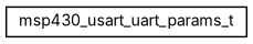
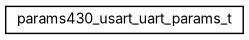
  digraph {
    rankdir=TB
    fontname=Inter
-   n1 [color=black fillcolor=white fontname=Inter fontsize=10 height=0.2 label=msp430_usart_uart_params_t shape=record style=filled width=0.4]
+   n1 [color=black fillcolor=white fontname=Inter fontsize=10 height=0.2 label=params430_usart_uart_params_t shape=record style=filled width=0.4]
  }
